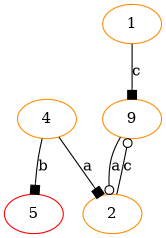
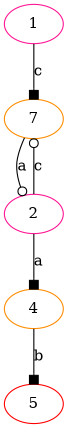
  strict digraph {
    node [color=darkorange]
    edge [arrowhead=box]
-   7 [label=9]
-   1
-   2
+   7
+   1 [color=deeppink]
+   2 [color=deeppink]
    5 [color=red]
    n5 [label=4]
    7 -> 2 [arrowhead=odot label=a]
    1 -> 7 [label=c]
    2 -> 7 [arrowhead=odot label=c]
-   n5 -> 2 [label=a]
+   2 -> n5 [label=a]
    n5 -> 5 [label=b]
  }
